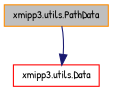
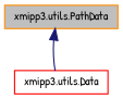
  digraph {
    fontname="Patrick Hand"
    node [fontname="Patrick Hand" fontsize=10 shape=record style=filled]
    n1 [color=darkorange fillcolor=grey75 fontcolor=black height=0.2 label="xmipp3.utils.PathData" width=0.4]
    n2 [color=red fillcolor=white height=0.2 label="xmipp3.utils.Data" width=0.4]
-   n2 -> n1 [color=midnightblue dir=back fontname="Patrick Hand" fontsize=10 labelfontname=Helvetica labelfontsize=10 style=solid]
+   n1 -> n2 [color=midnightblue dir=back fontname="Patrick Hand" fontsize=10 labelfontname=Helvetica labelfontsize=10 style=solid]
  }
